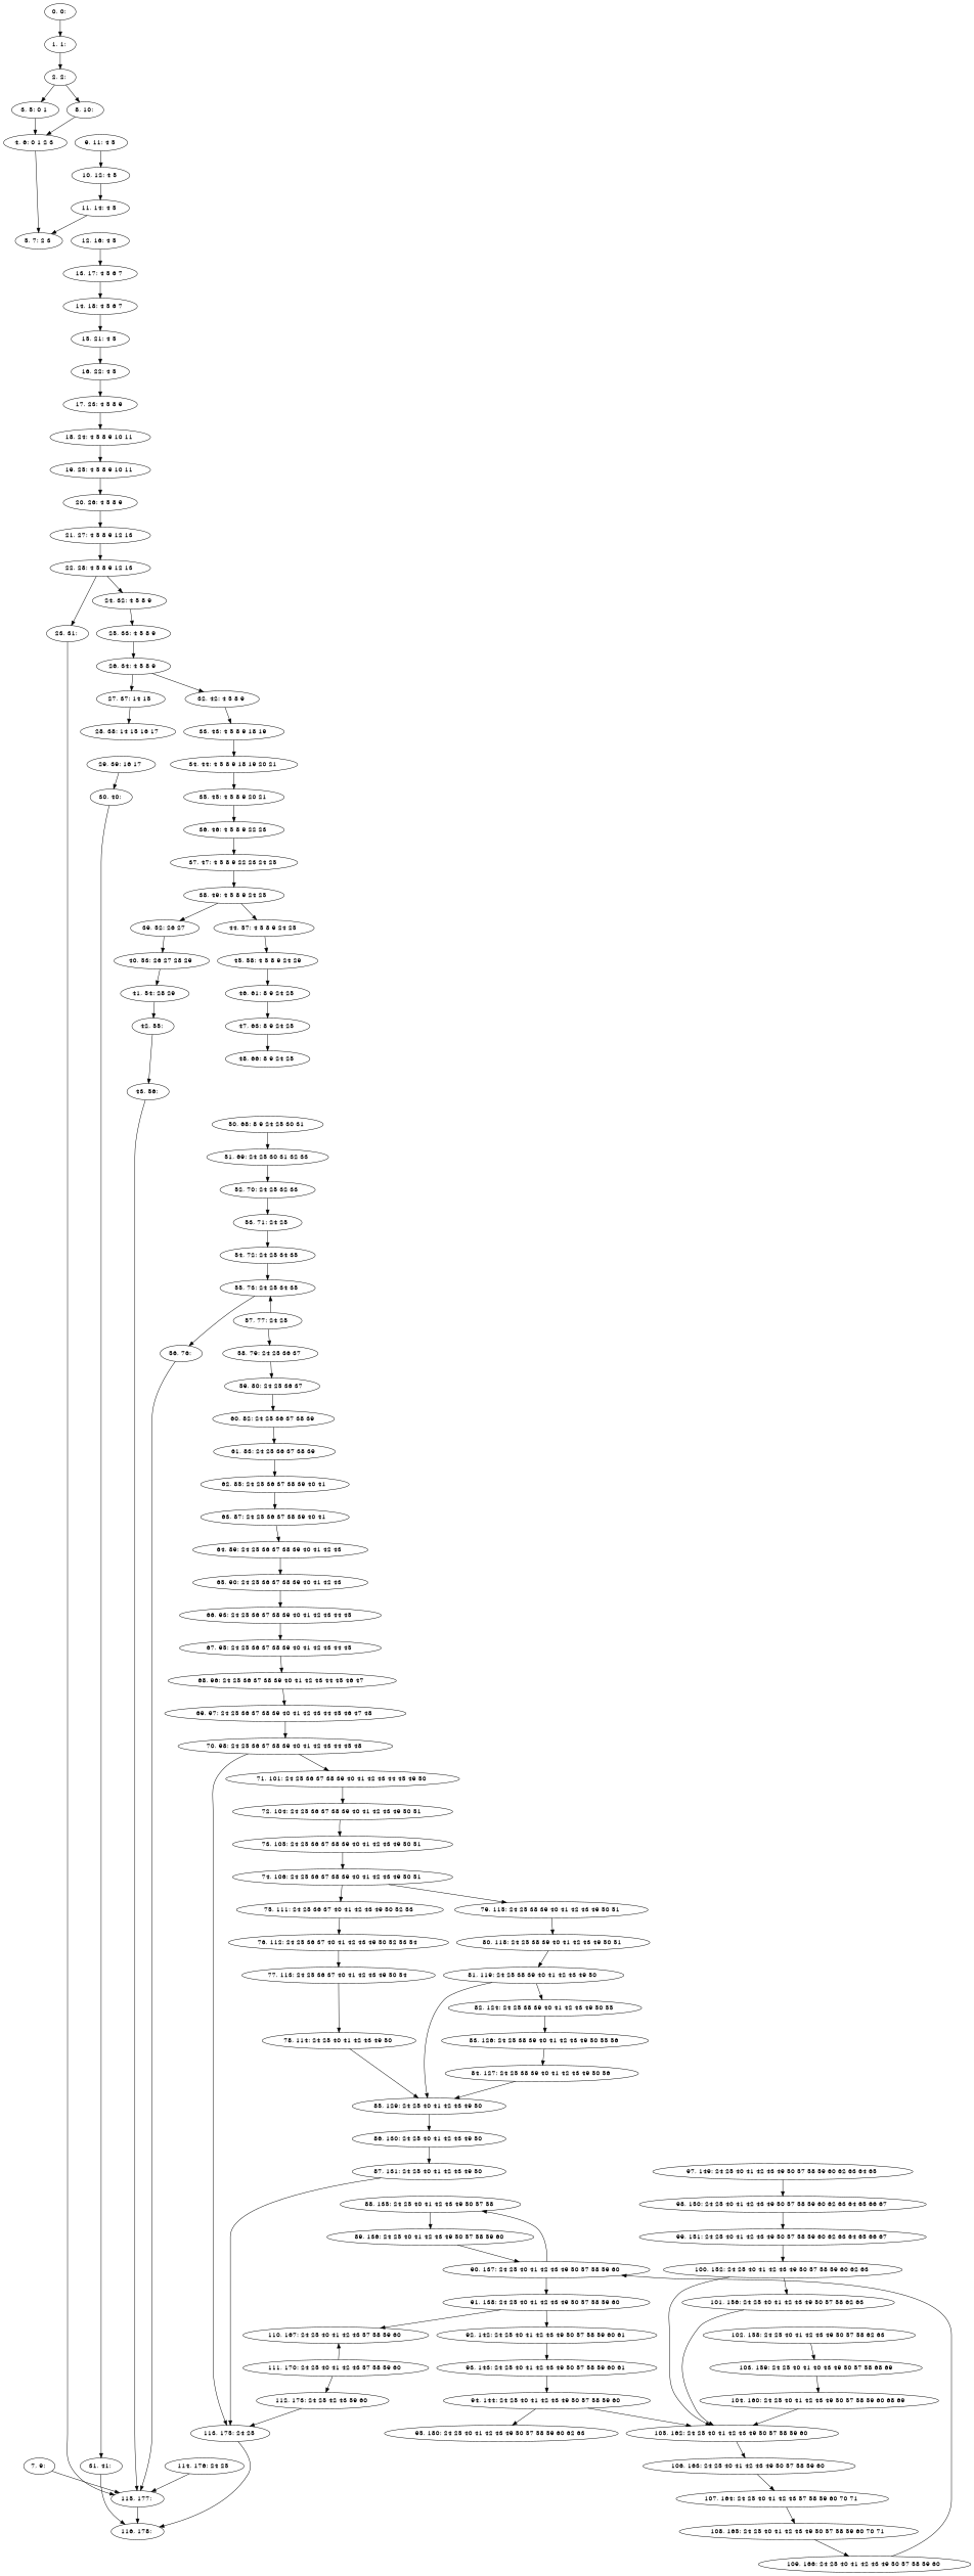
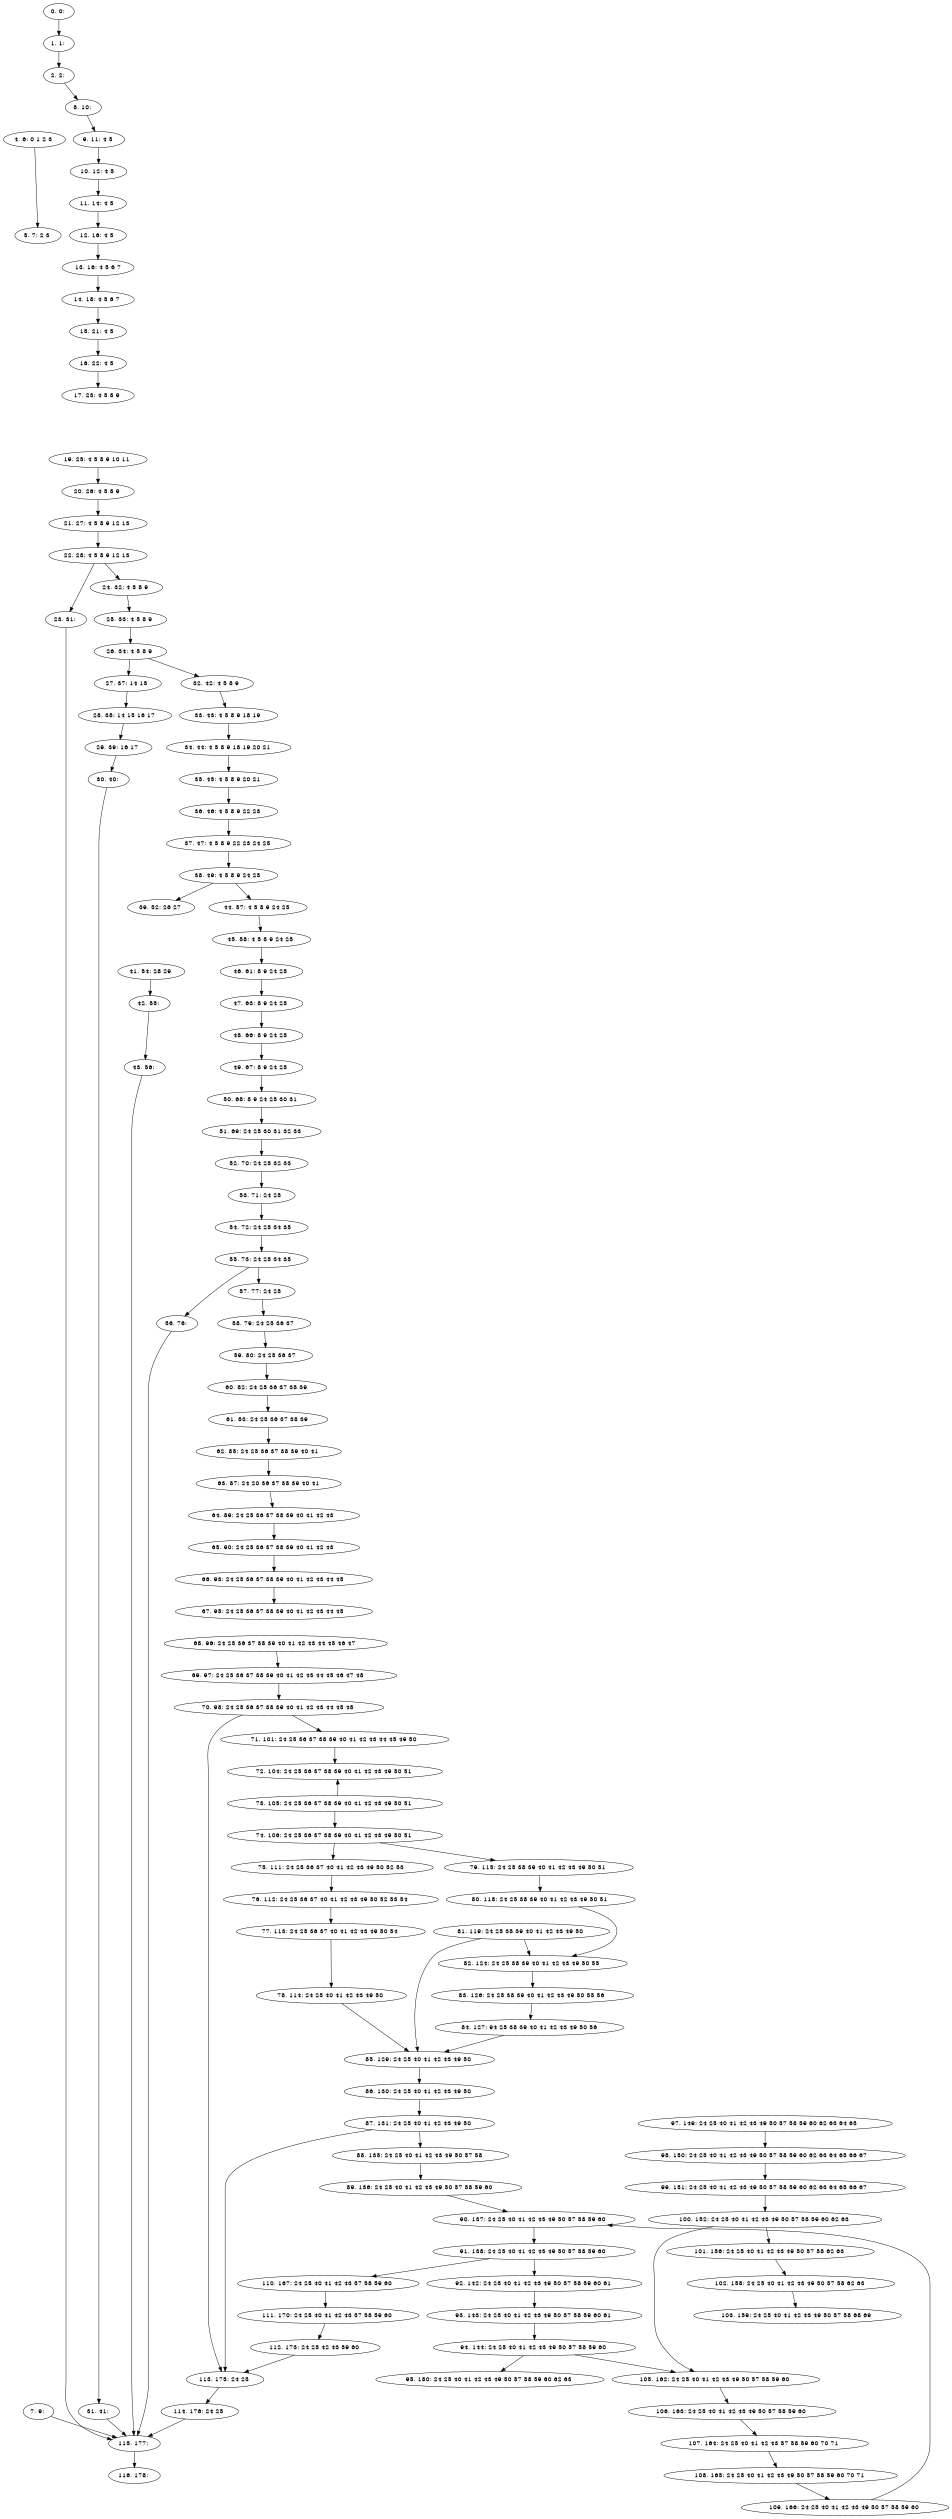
  digraph {
    n1 [label="0, 0: "]
    n2 [label="1, 1: "]
    n3 [label="2, 2: "]
-   n4 [label="3, 5: 0 1 "]
    n5 [label="8, 10: "]
    n6 [label="4, 6: 0 1 2 3 "]
    n7 [label="9, 11: 4 5 "]
    n8 [label="5, 7: 2 3 "]
    n9 [label="7, 9: "]
    n10 [label="115, 177: "]
    n11 [label="116, 178: "]
    n12 [label="10, 12: 4 5 "]
    n13 [label="11, 14: 4 5 "]
    n14 [label="12, 16: 4 5 "]
-   n15 [label="13, 17: 4 5 6 7 "]
+   n15 [label="13, 16: 4 5 6 7"]
    n16 [label="14, 18: 4 5 6 7 "]
    n17 [label="15, 21: 4 5 "]
    n18 [label="16, 22: 4 5 "]
    n19 [label="17, 23: 4 5 8 9 "]
-   n20 [label="18, 24: 4 5 8 9 10 11 "]
    n21 [label="19, 25: 4 5 8 9 10 11 "]
    n22 [label="20, 26: 4 5 8 9 "]
    n23 [label="21, 27: 4 5 8 9 12 13 "]
    n24 [label="22, 28: 4 5 8 9 12 13 "]
    n25 [label="23, 31: "]
    n26 [label="24, 32: 4 5 8 9 "]
    n27 [label="25, 33: 4 5 8 9 "]
    n28 [label="26, 34: 4 5 8 9 "]
    n29 [label="27, 37: 14 15 "]
    n30 [label="32, 42: 4 5 8 9 "]
    n31 [label="28, 38: 14 15 16 17 "]
    n32 [label="33, 43: 4 5 8 9 18 19 "]
    n33 [label="29, 39: 16 17 "]
    n34 [label="30, 40: "]
    n35 [label="31, 41: "]
    n36 [label="34, 44: 4 5 8 9 18 19 20 21 "]
    n37 [label="35, 45: 4 5 8 9 20 21 "]
    n38 [label="36, 46: 4 5 8 9 22 23 "]
    n39 [label="37, 47: 4 5 8 9 22 23 24 25 "]
    n40 [label="38, 49: 4 5 8 9 24 25 "]
    n41 [label="39, 52: 26 27 "]
    n42 [label="44, 57: 4 5 8 9 24 25 "]
-   n43 [label="40, 53: 26 27 28 29 "]
-   n44 [label="45, 58: 4 5 8 9 24 29"]
+   n44 [label="45, 58: 4 5 8 9 24 25 "]
    n45 [label="41, 54: 28 29 "]
    n46 [label="42, 55: "]
    n47 [label="43, 56: "]
    n48 [label="46, 61: 8 9 24 25 "]
    n49 [label="47, 63: 8 9 24 25 "]
    n50 [label="48, 66: 8 9 24 25 "]
+   n51 [label="49, 67: 8 9 24 25 "]
    n52 [label="50, 68: 8 9 24 25 30 31 "]
    n53 [label="51, 69: 24 25 30 31 32 33 "]
    n54 [label="52, 70: 24 25 32 33 "]
    n55 [label="53, 71: 24 25 "]
    n56 [label="54, 72: 24 25 34 35 "]
    n57 [label="55, 73: 24 25 34 35 "]
    n58 [label="56, 76: "]
    n59 [label="57, 77: 24 25 "]
    n60 [label="58, 79: 24 25 36 37 "]
    n61 [label="59, 80: 24 25 36 37 "]
    n62 [label="60, 82: 24 25 36 37 38 39 "]
    n63 [label="61, 83: 24 25 36 37 38 39 "]
    n64 [label="62, 85: 24 25 36 37 38 39 40 41 "]
-   n65 [label="63, 87: 24 25 36 37 38 39 40 41 "]
+   n65 [label="63, 87: 24 20 36 37 38 39 40 41"]
    n66 [label="64, 89: 24 25 36 37 38 39 40 41 42 43 "]
    n67 [label="65, 90: 24 25 36 37 38 39 40 41 42 43 "]
    n68 [label="66, 93: 24 25 36 37 38 39 40 41 42 43 44 45 "]
    n69 [label="67, 95: 24 25 36 37 38 39 40 41 42 43 44 45 "]
    n70 [label="68, 96: 24 25 36 37 38 39 40 41 42 43 44 45 46 47 "]
    n71 [label="69, 97: 24 25 36 37 38 39 40 41 42 43 44 45 46 47 48 "]
    n72 [label="70, 98: 24 25 36 37 38 39 40 41 42 43 44 45 48 "]
    n73 [label="71, 101: 24 25 36 37 38 39 40 41 42 43 44 45 49 50 "]
    n74 [label="113, 175: 24 25 "]
    n75 [label="72, 104: 24 25 36 37 38 39 40 41 42 43 49 50 51 "]
    n76 [label="114, 176: 24 25 "]
    n77 [label="73, 105: 24 25 36 37 38 39 40 41 42 43 49 50 51 "]
    n78 [label="74, 106: 24 25 36 37 38 39 40 41 42 43 49 50 51 "]
    n79 [label="75, 111: 24 25 36 37 40 41 42 43 49 50 52 53 "]
    n80 [label="79, 115: 24 25 38 39 40 41 42 43 49 50 51 "]
    n81 [label="76, 112: 24 25 36 37 40 41 42 43 49 50 52 53 54 "]
    n82 [label="80, 118: 24 25 38 39 40 41 42 43 49 50 51 "]
    n83 [label="77, 113: 24 25 36 37 40 41 42 43 49 50 54 "]
    n84 [label="78, 114: 24 25 40 41 42 43 49 50 "]
    n85 [label="85, 129: 24 25 40 41 42 43 49 50 "]
    n86 [label="86, 130: 24 25 40 41 42 43 49 50 "]
    n87 [label="81, 119: 24 25 38 39 40 41 42 43 49 50 "]
    n88 [label="82, 124: 24 25 38 39 40 41 42 43 49 50 55 "]
    n89 [label="83, 126: 24 25 38 39 40 41 42 43 49 50 55 56 "]
-   n90 [label="84, 127: 24 25 38 39 40 41 42 43 49 50 56 "]
+   n90 [label="84, 127: 94 25 38 39 40 41 42 43 49 50 56"]
    n91 [label="87, 131: 24 25 40 41 42 43 49 50 "]
    n92 [label="88, 135: 24 25 40 41 42 43 49 50 57 58 "]
    n93 [label="89, 136: 24 25 40 41 42 43 49 50 57 58 59 60 "]
    n94 [label="90, 137: 24 25 40 41 42 43 49 50 57 58 59 60 "]
    n95 [label="91, 138: 24 25 40 41 42 43 49 50 57 58 59 60 "]
    n96 [label="92, 142: 24 25 40 41 42 43 49 50 57 58 59 60 61 "]
    n97 [label="110, 167: 24 25 40 41 42 43 57 58 59 60 "]
    n98 [label="93, 143: 24 25 40 41 42 43 49 50 57 58 59 60 61 "]
    n99 [label="111, 170: 24 25 40 41 42 43 57 58 59 60 "]
    n100 [label="94, 144: 24 25 40 41 42 43 49 50 57 58 59 60 "]
    n101 [label="95, 180: 24 25 40 41 42 43 49 50 57 58 59 60 62 63 "]
    n102 [label="105, 162: 24 25 40 41 42 43 49 50 57 58 59 60 "]
    n103 [label="106, 163: 24 25 40 41 42 43 49 50 57 58 59 60 "]
    n104 [label="97, 149: 24 25 40 41 42 43 49 50 57 58 59 60 62 63 64 65 "]
    n105 [label="98, 150: 24 25 40 41 42 43 49 50 57 58 59 60 62 63 64 65 66 67 "]
    n106 [label="99, 151: 24 25 40 41 42 43 49 50 57 58 59 60 62 63 64 65 66 67 "]
    n107 [label="100, 152: 24 25 40 41 42 43 49 50 57 58 59 60 62 63 "]
    n108 [label="101, 156: 24 25 40 41 42 43 49 50 57 58 62 63 "]
    n109 [label="102, 158: 24 25 40 41 42 43 49 50 57 58 62 63 "]
-   n110 [label="103, 159: 24 25 40 41 40 43 49 50 57 58 68 69"]
-   n111 [label="104, 160: 24 25 40 41 42 43 49 50 57 58 59 60 68 69 "]
+   n110 [label="103, 159: 24 25 40 41 42 43 49 50 57 58 68 69 "]
    n112 [label="107, 164: 24 25 40 41 42 43 57 58 59 60 70 71 "]
    n113 [label="108, 165: 24 25 40 41 42 43 49 50 57 58 59 60 70 71 "]
    n114 [label="109, 166: 24 25 40 41 42 43 49 50 57 58 59 60 "]
    n115 [label="112, 173: 24 25 42 43 59 60 "]
    n1 -> n2
    n2 -> n3
-   n3 -> n4
    n3 -> n5
-   n4 -> n6
-   n5 -> n6
+   n5 -> n7
    n6 -> n8
    n7 -> n12
    n9 -> n10
    n10 -> n11
    n12 -> n13
-   n13 -> n8
+   n13 -> n14
    n14 -> n15
    n15 -> n16
    n16 -> n17
    n17 -> n18
    n18 -> n19
-   n19 -> n20
-   n20 -> n21
    n21 -> n22
    n22 -> n23
    n23 -> n24
    n24 -> n25
    n24 -> n26
    n25 -> n10
    n26 -> n27
    n27 -> n28
    n28 -> n29
    n28 -> n30
    n29 -> n31
    n30 -> n32
+   n31 -> n33
    n32 -> n36
    n33 -> n34
    n34 -> n35
-   n35 -> n11
+   n35 -> n10
    n36 -> n37
    n37 -> n38
    n38 -> n39
    n39 -> n40
    n40 -> n41
    n40 -> n42
-   n41 -> n43
    n42 -> n44
-   n43 -> n45
    n44 -> n48
    n45 -> n46
    n46 -> n47
    n47 -> n10
    n48 -> n49
    n49 -> n50
+   n50 -> n51
+   n51 -> n52
    n52 -> n53
    n53 -> n54
    n54 -> n55
    n55 -> n56
    n56 -> n57
    n57 -> n58
-   n59 -> n57
+   n57 -> n59
    n58 -> n10
    n59 -> n60
    n60 -> n61
    n61 -> n62
    n62 -> n63
    n63 -> n64
    n64 -> n65
    n65 -> n66
    n66 -> n67
    n67 -> n68
    n68 -> n69
-   n69 -> n70
    n70 -> n71
    n71 -> n72
    n72 -> n73
    n72 -> n74
    n73 -> n75
-   n74 -> n11
-   n75 -> n77
+   n74 -> n76
+   n77 -> n75
    n76 -> n10
    n77 -> n78
    n78 -> n79
    n78 -> n80
    n79 -> n81
    n80 -> n82
    n81 -> n83
-   n82 -> n87
+   n82 -> n88
    n83 -> n84
    n84 -> n85
    n85 -> n86
    n86 -> n91
    n87 -> n85
    n87 -> n88
    n88 -> n89
    n89 -> n90
    n90 -> n85
    n91 -> n74
-   n94 -> n92
+   n91 -> n92
    n92 -> n93
    n93 -> n94
    n94 -> n95
    n95 -> n96
    n95 -> n97
    n96 -> n98
-   n99 -> n97
+   n97 -> n99
    n98 -> n100
    n99 -> n115
    n100 -> n101
    n100 -> n102
    n102 -> n103
    n103 -> n112
    n104 -> n105
    n105 -> n106
    n106 -> n107
    n107 -> n102
    n107 -> n108
-   n108 -> n102
+   n108 -> n109
    n109 -> n110
-   n110 -> n111
-   n111 -> n102
    n112 -> n113
    n113 -> n114
    n114 -> n94
    n115 -> n74
  }
